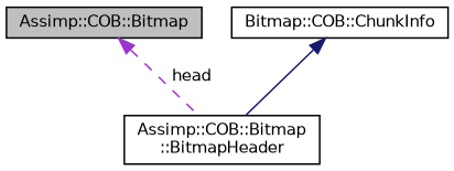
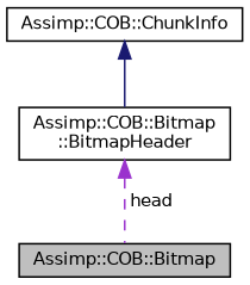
  digraph {
    node [color=black fillcolor=white fontname=Helvetica fontsize=10 shape=record style=filled]
    edge [dir=back fontname=Helvetica fontsize=10 labelfontname=Helvetica labelfontsize=10]
    n1 [fillcolor=grey75 fontcolor=black height=0.2 label="Assimp::COB::Bitmap" width=0.4]
-   n2 [height=0.2 label="Bitmap::COB::ChunkInfo" width=0.4]
+   n2 [height=0.2 label="Assimp::COB::ChunkInfo" width=0.4]
    n3 [height=0.2 label="Assimp::COB::Bitmap\l::BitmapHeader" width=0.4]
    n2 -> n3 [color=midnightblue style=solid]
-   n1 -> n3 [color=darkorchid3 label=" head" style=dashed]
+   n3 -> n1 [color=darkorchid3 label=" head" style=dashed]
  }
